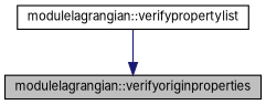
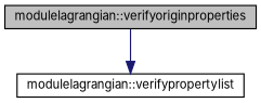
  digraph {
    rankdir=TB
    fontname=Inter
    node [color=black fontname=Inter fontsize=10 shape=record style=filled]
    n1 [fillcolor=grey75 fontcolor=black height=0.2 label="modulelagrangian::verifyoriginproperties" width=0.4]
    n2 [fillcolor=white height=0.2 label="modulelagrangian::verifypropertylist" width=0.4]
-   n2 -> n1 [color=midnightblue fontname=Inter fontsize=10 labelfontname=Helvetica labelfontsize=10 style=solid]
+   n1 -> n2 [color=midnightblue fontname=Inter fontsize=10 labelfontname=Helvetica labelfontsize=10 style=solid]
  }
